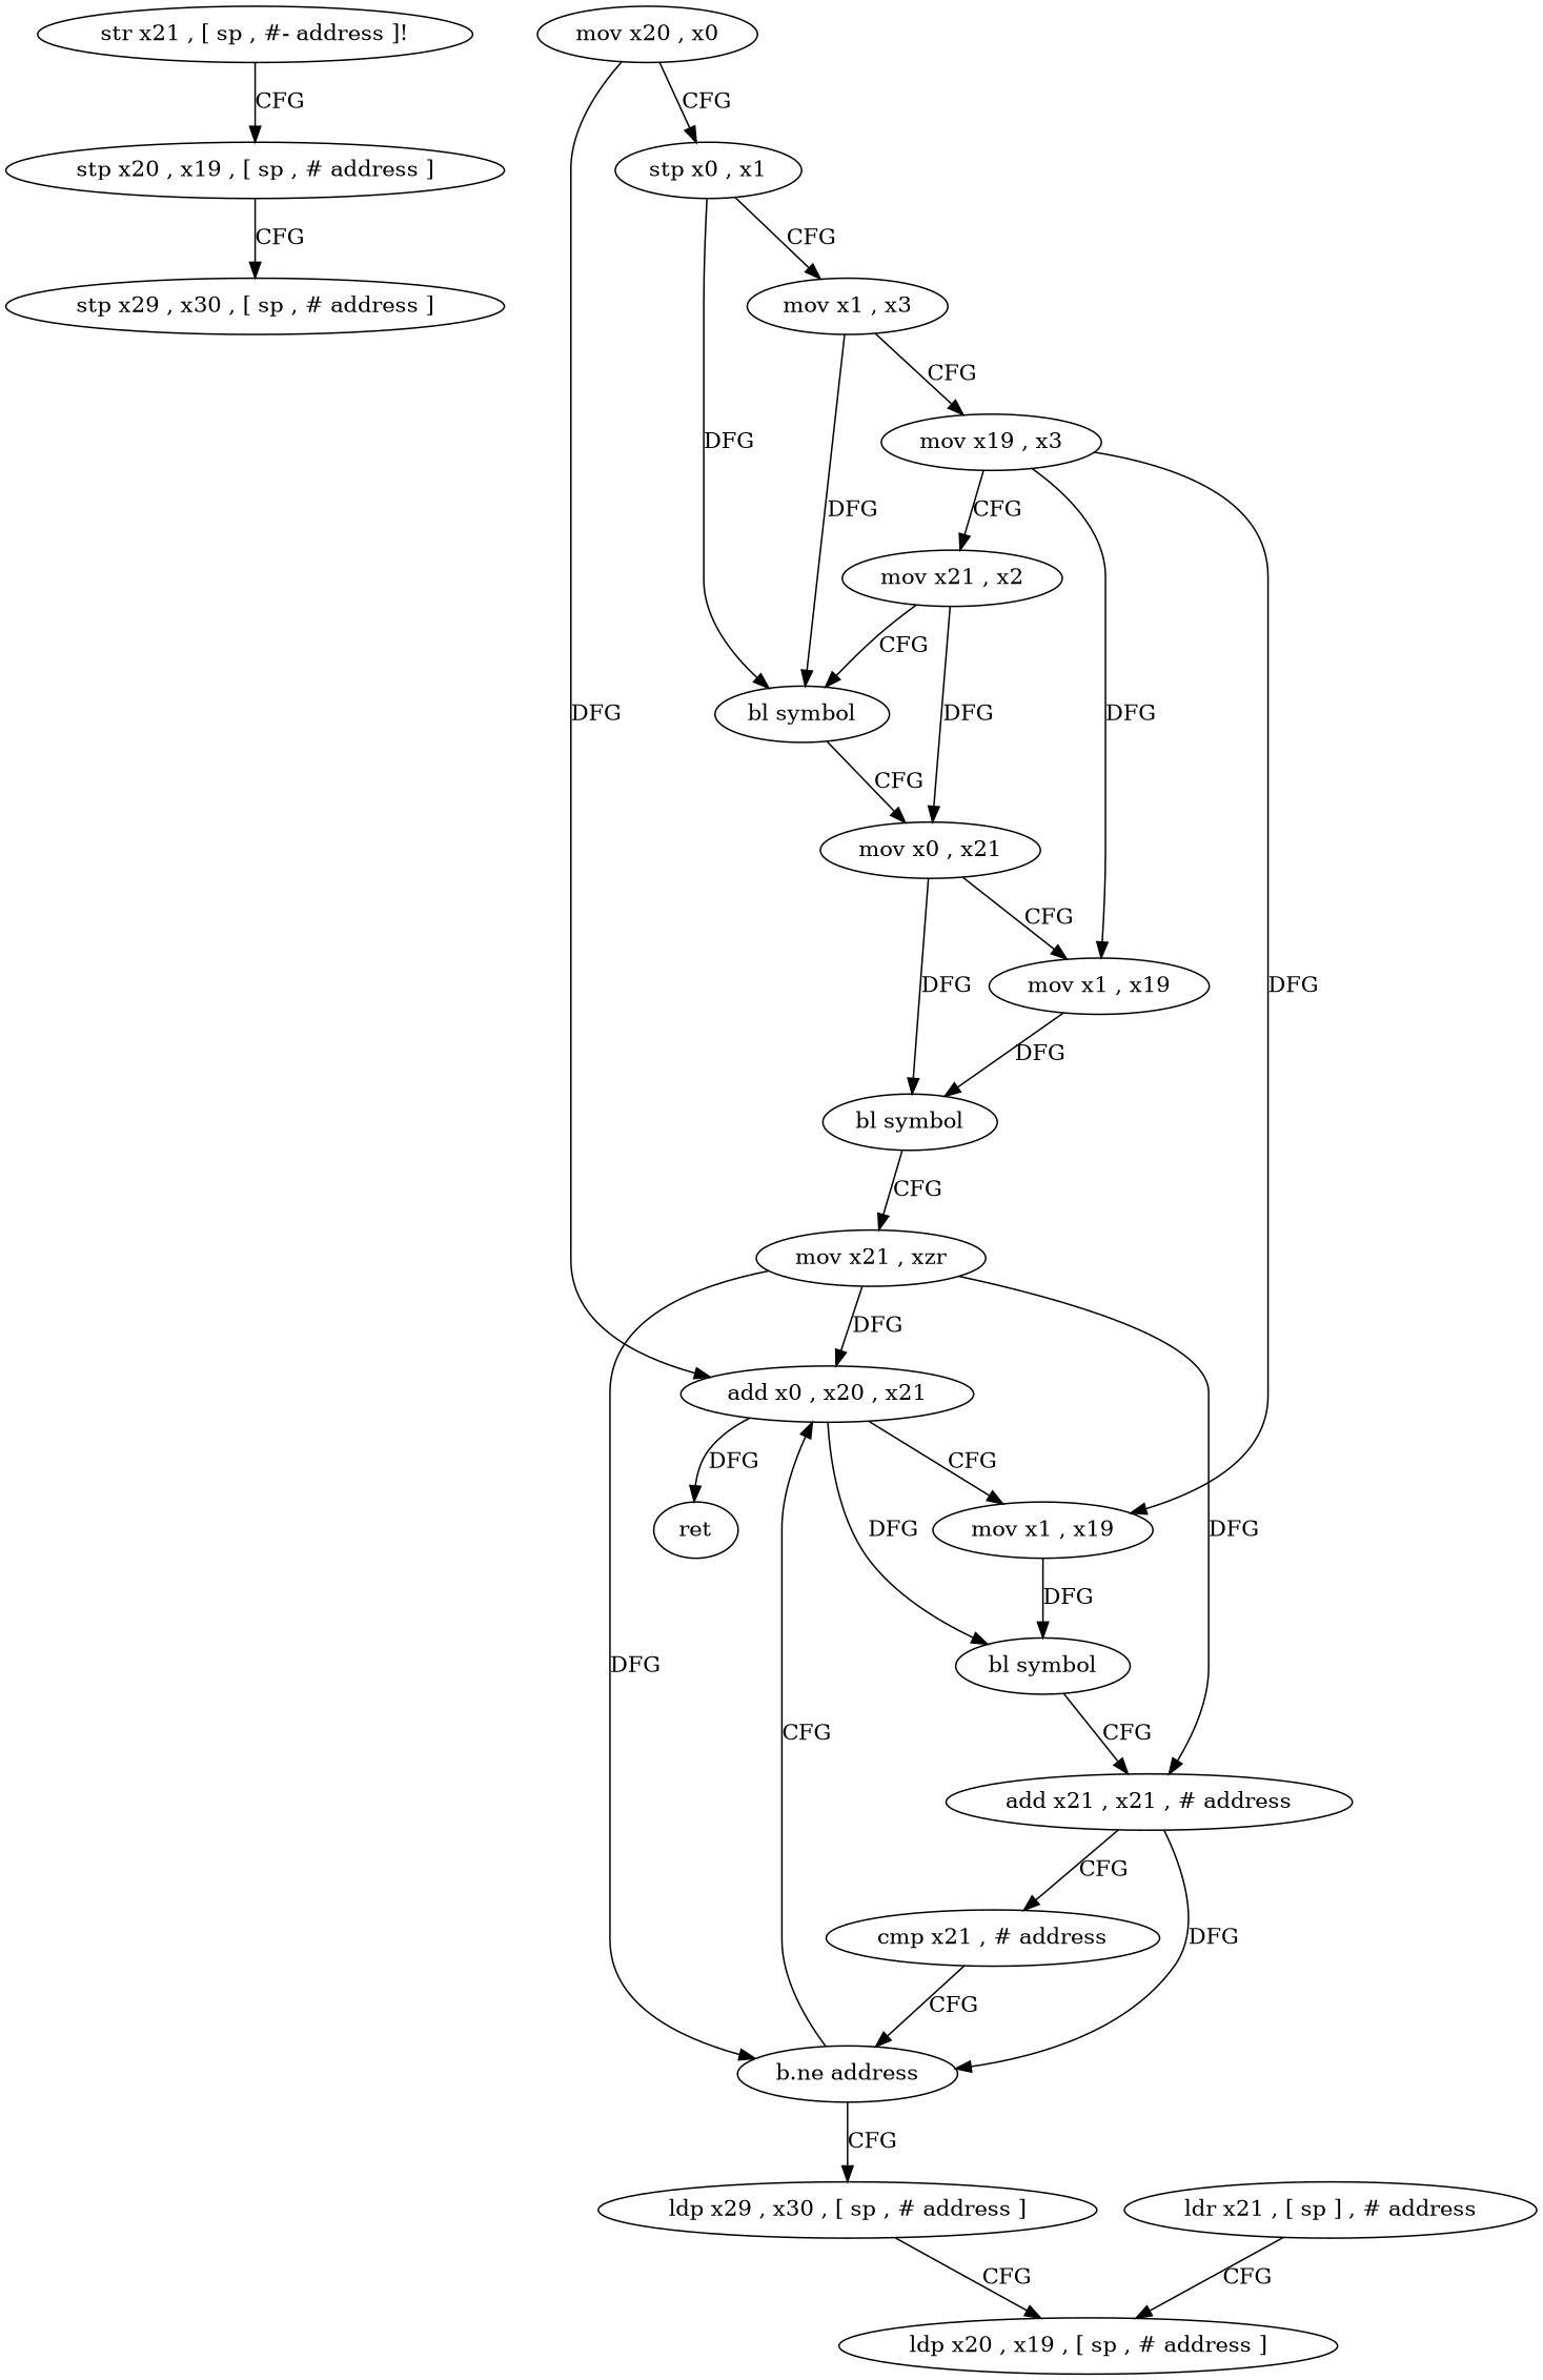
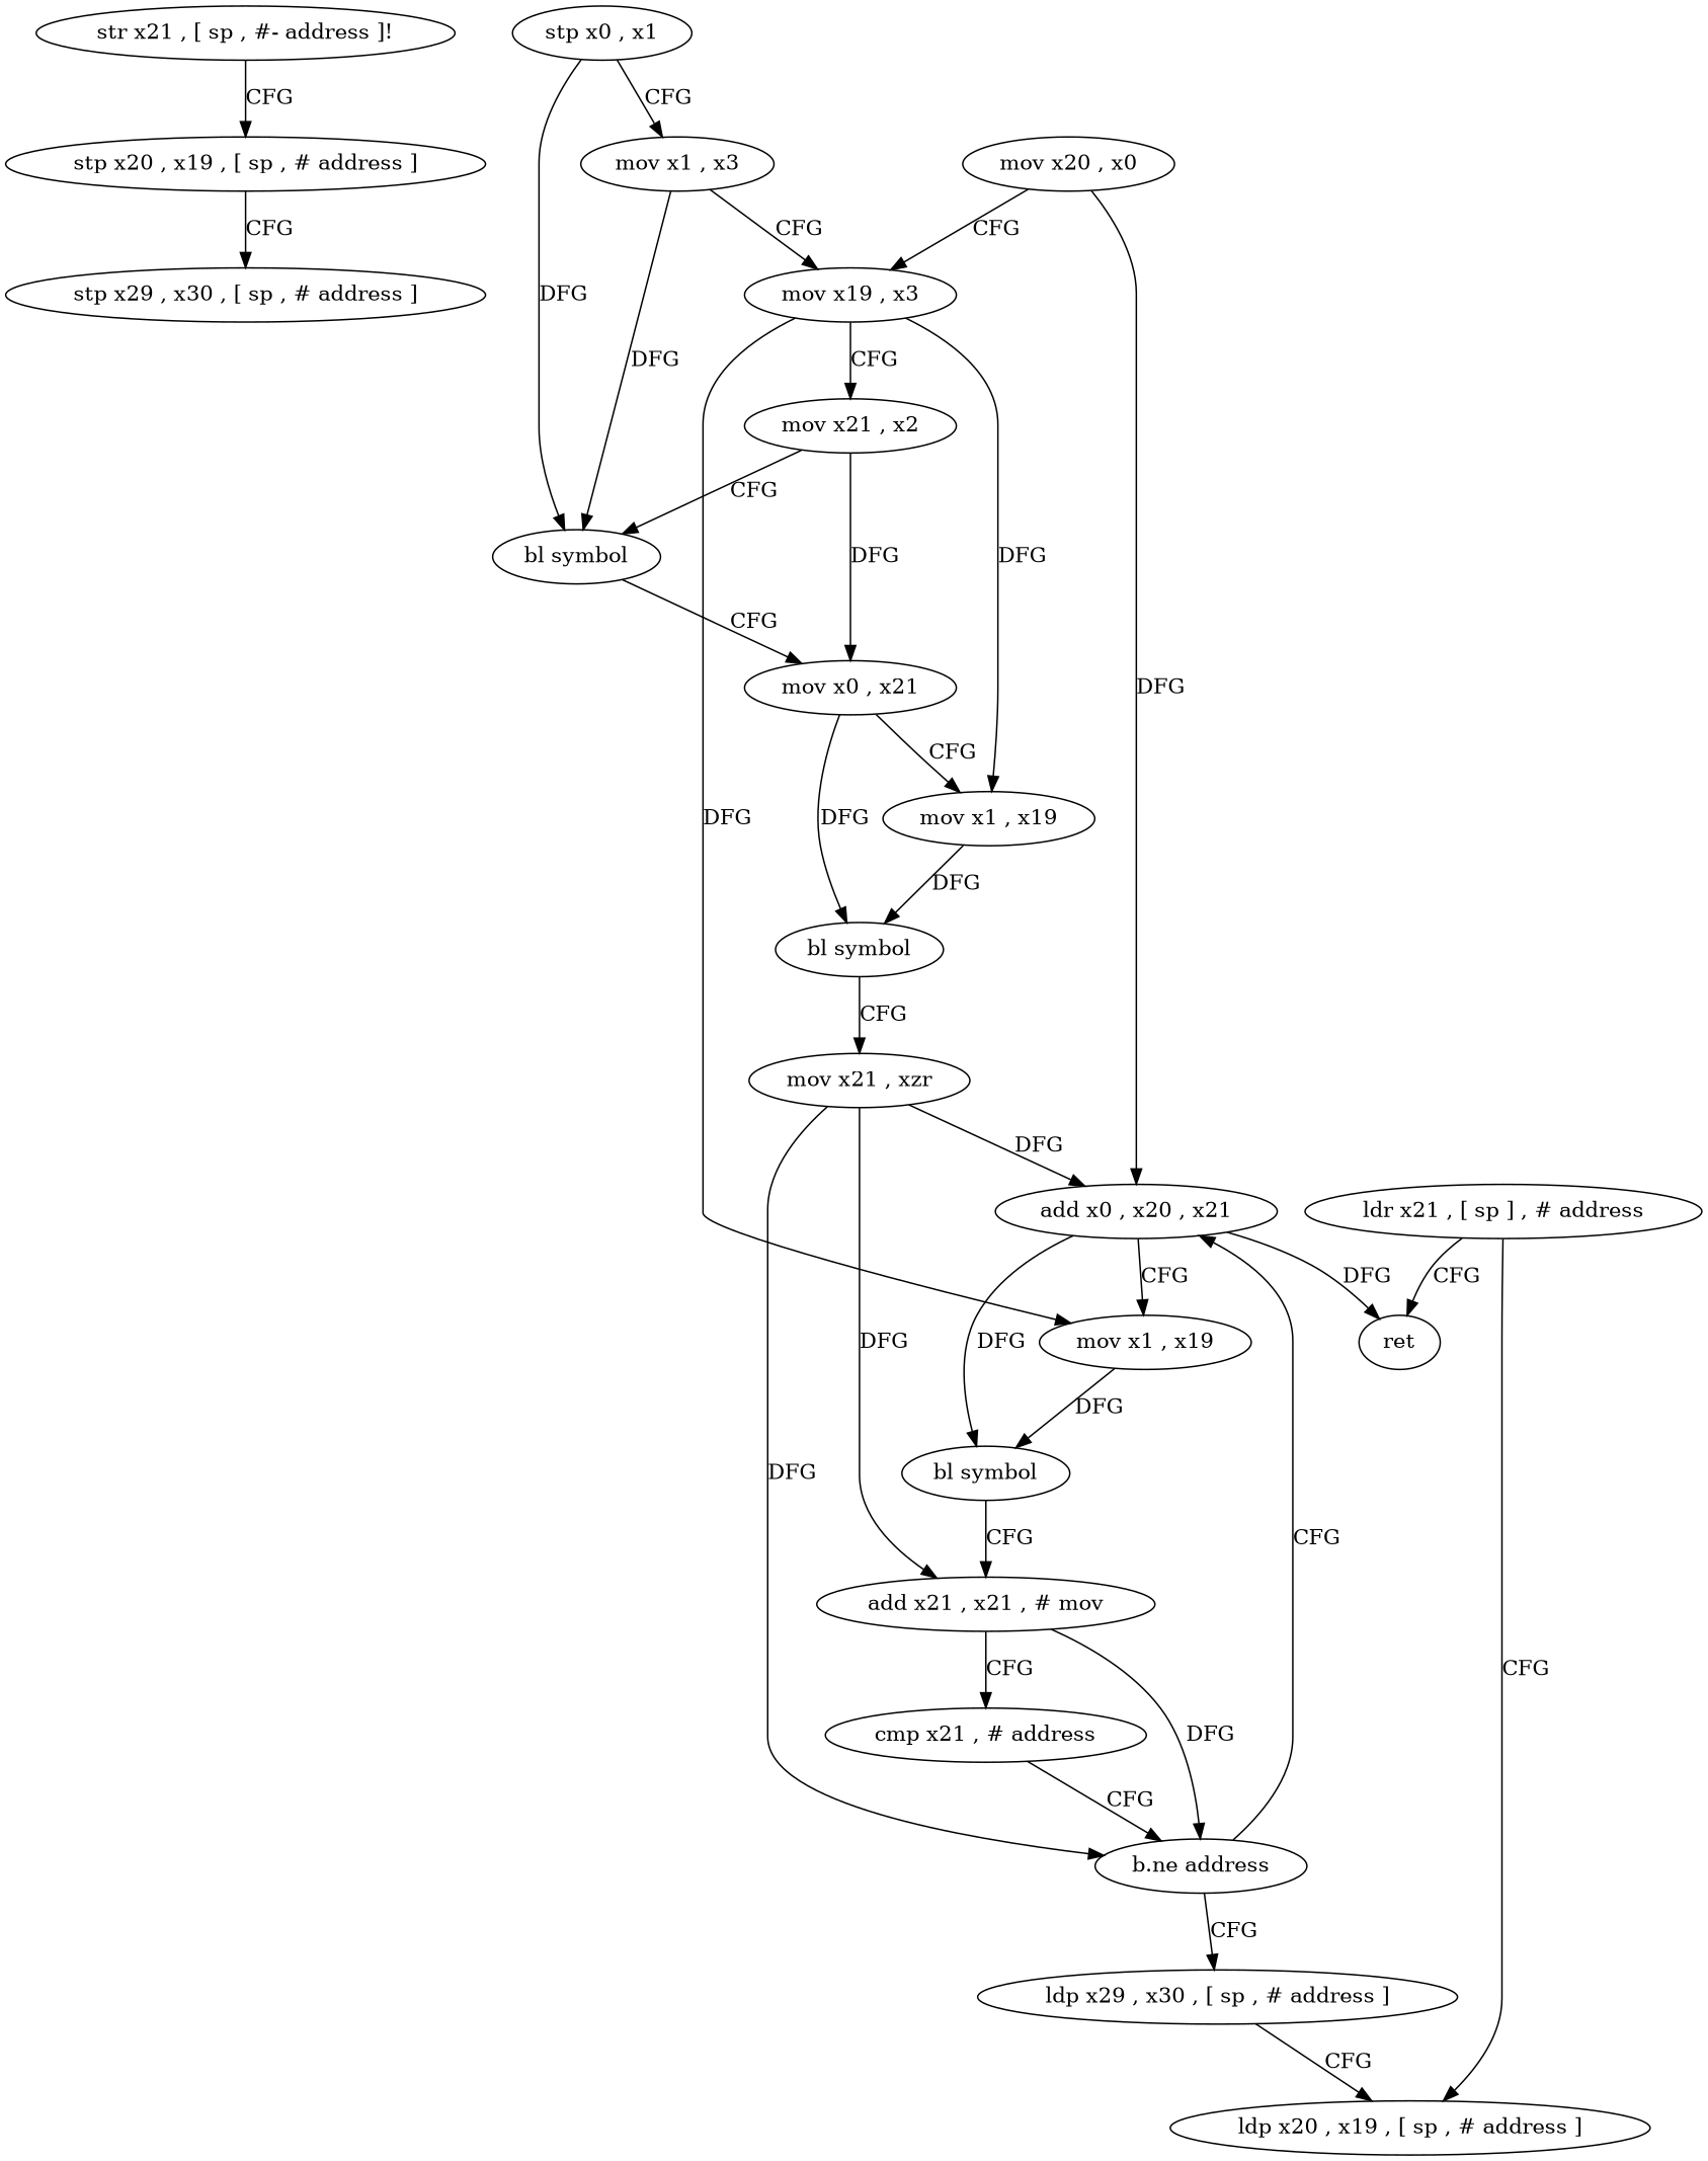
  digraph {
    n1 [label="str x21 , [ sp , #- address ]!"]
    n2 [label="stp x20 , x19 , [ sp , # address ]"]
    n3 [label="stp x29 , x30 , [ sp , # address ]"]
    n4 [label="mov x20 , x0"]
    n5 [label="stp x0 , x1"]
    n6 [label="add x0 , x20 , x21"]
    n7 [label="mov x1 , x3"]
    n8 [label="bl symbol"]
    n9 [label="mov x1 , x19"]
    n10 [label="bl symbol"]
    n11 [label=ret]
    n12 [label="mov x19 , x3"]
    n13 [label="mov x0 , x21"]
    n14 [label="mov x21 , x2"]
    n15 [label="mov x1 , x19"]
    n16 [label="bl symbol"]
    n17 [label="mov x21 , xzr"]
-   n18 [label="add x21 , x21 , # address"]
+   n18 [label="add x21 , x21 , # mov"]
    n19 [label="b.ne address"]
    n20 [label="cmp x21 , # address"]
    n21 [label="ldp x29 , x30 , [ sp , # address ]"]
    n22 [label="ldp x20 , x19 , [ sp , # address ]"]
    n23 [label="ldr x21 , [ sp ] , # address"]
    n1 -> n2 [label=CFG]
    n2 -> n3 [label=CFG]
-   n4 -> n5 [label=CFG]
+   n4 -> n12 [label=CFG]
    n4 -> n6 [label=DFG]
    n5 -> n7 [label=CFG]
    n5 -> n8 [label=DFG]
    n6 -> n9 [label=CFG]
    n6 -> n10 [label=DFG]
    n6 -> n11 [label=DFG]
    n7 -> n8 [label=DFG]
    n7 -> n12 [label=CFG]
    n8 -> n13 [label=CFG]
    n9 -> n10 [label=DFG]
    n10 -> n18 [label=CFG]
    n12 -> n9 [label=DFG]
    n12 -> n14 [label=CFG]
    n12 -> n15 [label=DFG]
    n13 -> n15 [label=CFG]
    n13 -> n16 [label=DFG]
    n14 -> n8 [label=CFG]
    n14 -> n13 [label=DFG]
    n15 -> n16 [label=DFG]
    n16 -> n17 [label=CFG]
    n17 -> n6 [label=DFG]
    n17 -> n18 [label=DFG]
    n17 -> n19 [label=DFG]
    n18 -> n19 [label=DFG]
    n18 -> n20 [label=CFG]
    n19 -> n6 [label=CFG]
    n19 -> n21 [label=CFG]
    n20 -> n19 [label=CFG]
    n21 -> n22 [label=CFG]
+   n23 -> n11 [label=CFG]
    n23 -> n22 [label=CFG]
  }
